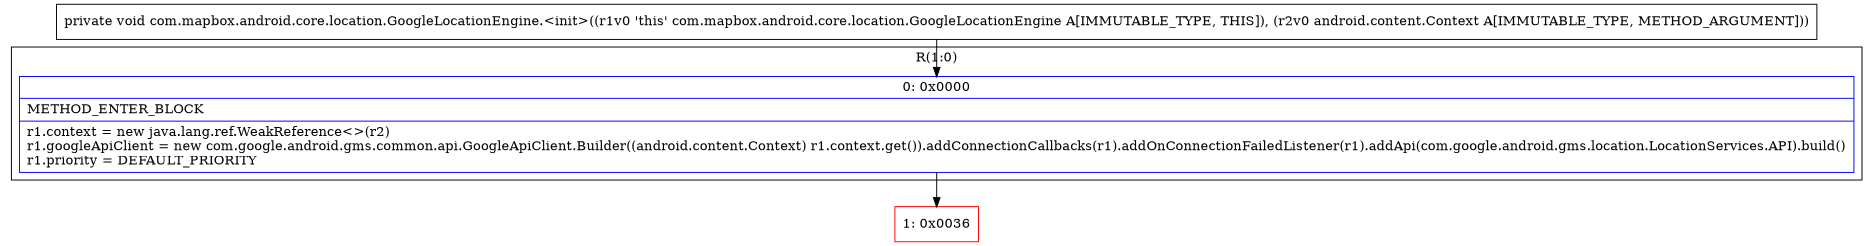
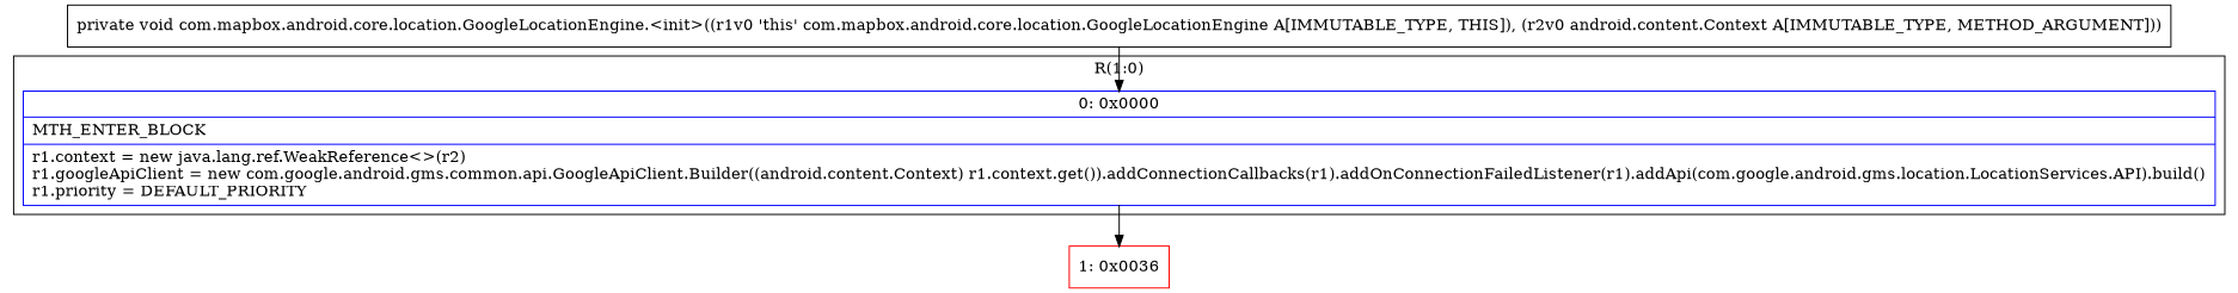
  digraph {
    node [shape=record]
-   n1 [color=blue label="{0\:\ 0x0000|METHOD_ENTER_BLOCK\l|r1.context = new java.lang.ref.WeakReference\<\>(r2)\lr1.googleApiClient = new com.google.android.gms.common.api.GoogleApiClient.Builder((android.content.Context) r1.context.get()).addConnectionCallbacks(r1).addOnConnectionFailedListener(r1).addApi(com.google.android.gms.location.LocationServices.API).build()\lr1.priority = DEFAULT_PRIORITY\l}"]
+   n1 [color=blue label="{0\:\ 0x0000|MTH_ENTER_BLOCK\l|r1.context = new java.lang.ref.WeakReference\<\>(r2)\lr1.googleApiClient = new com.google.android.gms.common.api.GoogleApiClient.Builder((android.content.Context) r1.context.get()).addConnectionCallbacks(r1).addOnConnectionFailedListener(r1).addApi(com.google.android.gms.location.LocationServices.API).build()\lr1.priority = DEFAULT_PRIORITY\l}"]
    n2 [color=red label="{1\:\ 0x0036}"]
    n3 [label="{private void com.mapbox.android.core.location.GoogleLocationEngine.\<init\>((r1v0 'this' com.mapbox.android.core.location.GoogleLocationEngine A[IMMUTABLE_TYPE, THIS]), (r2v0 android.content.Context A[IMMUTABLE_TYPE, METHOD_ARGUMENT])) }"]
    subgraph cluster_1 {
      label="R(1:0)"
      n1
    }
    n1 -> n2
    n3 -> n1
  }
